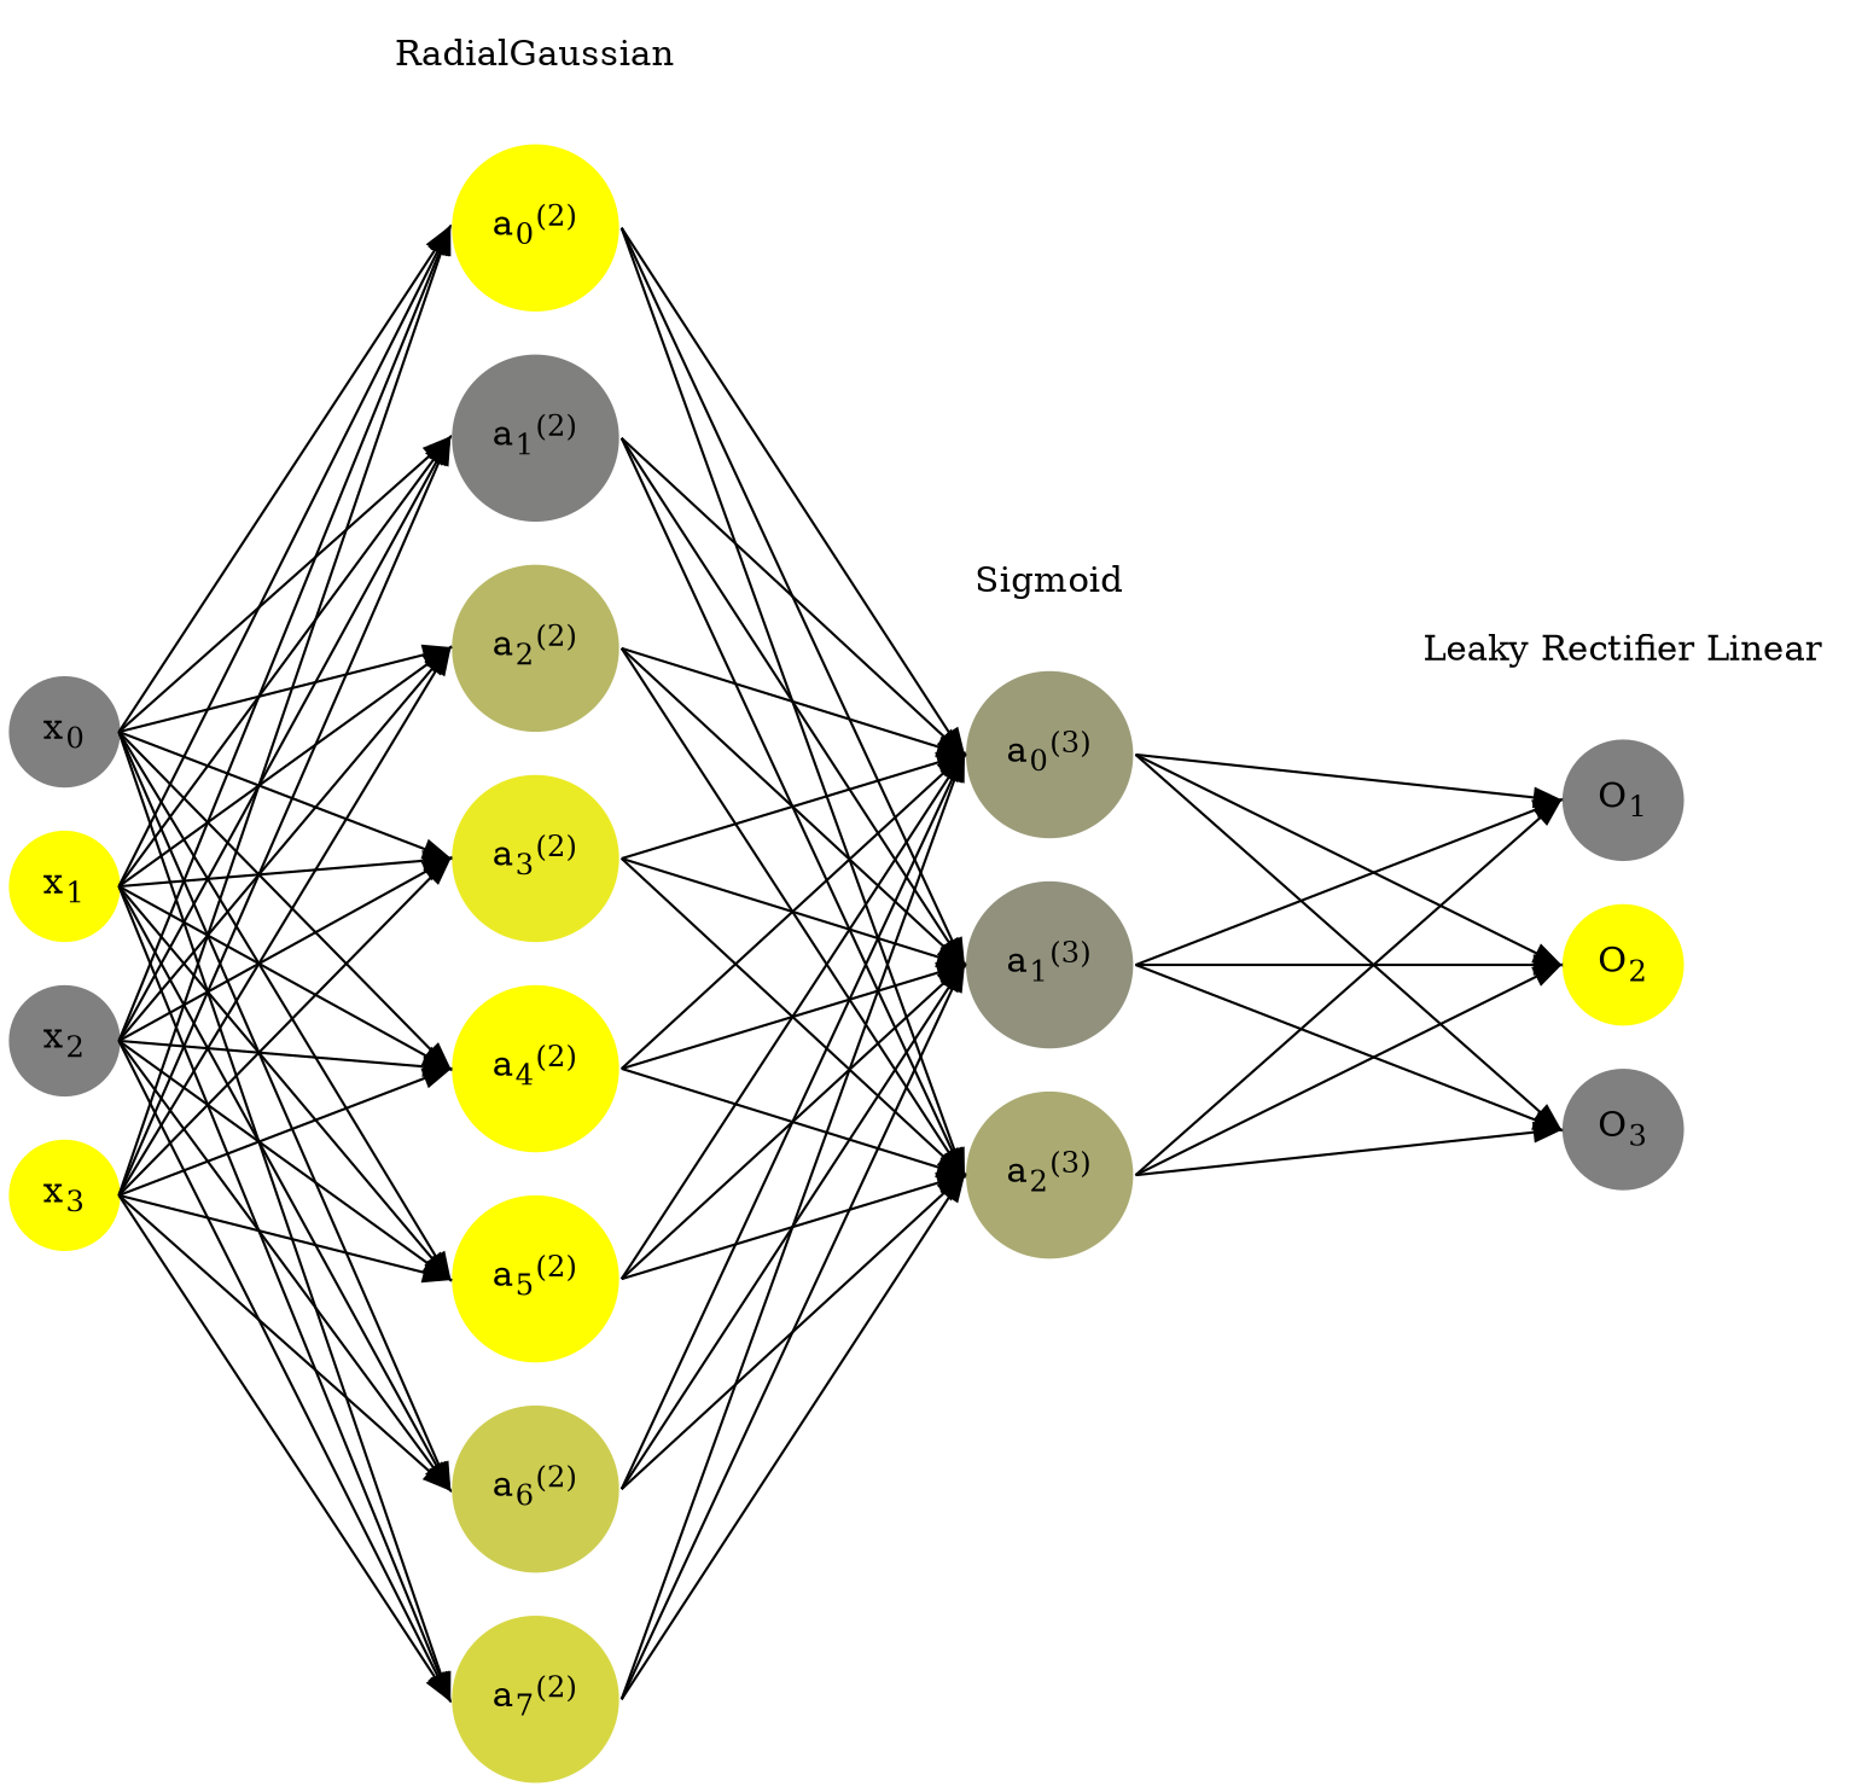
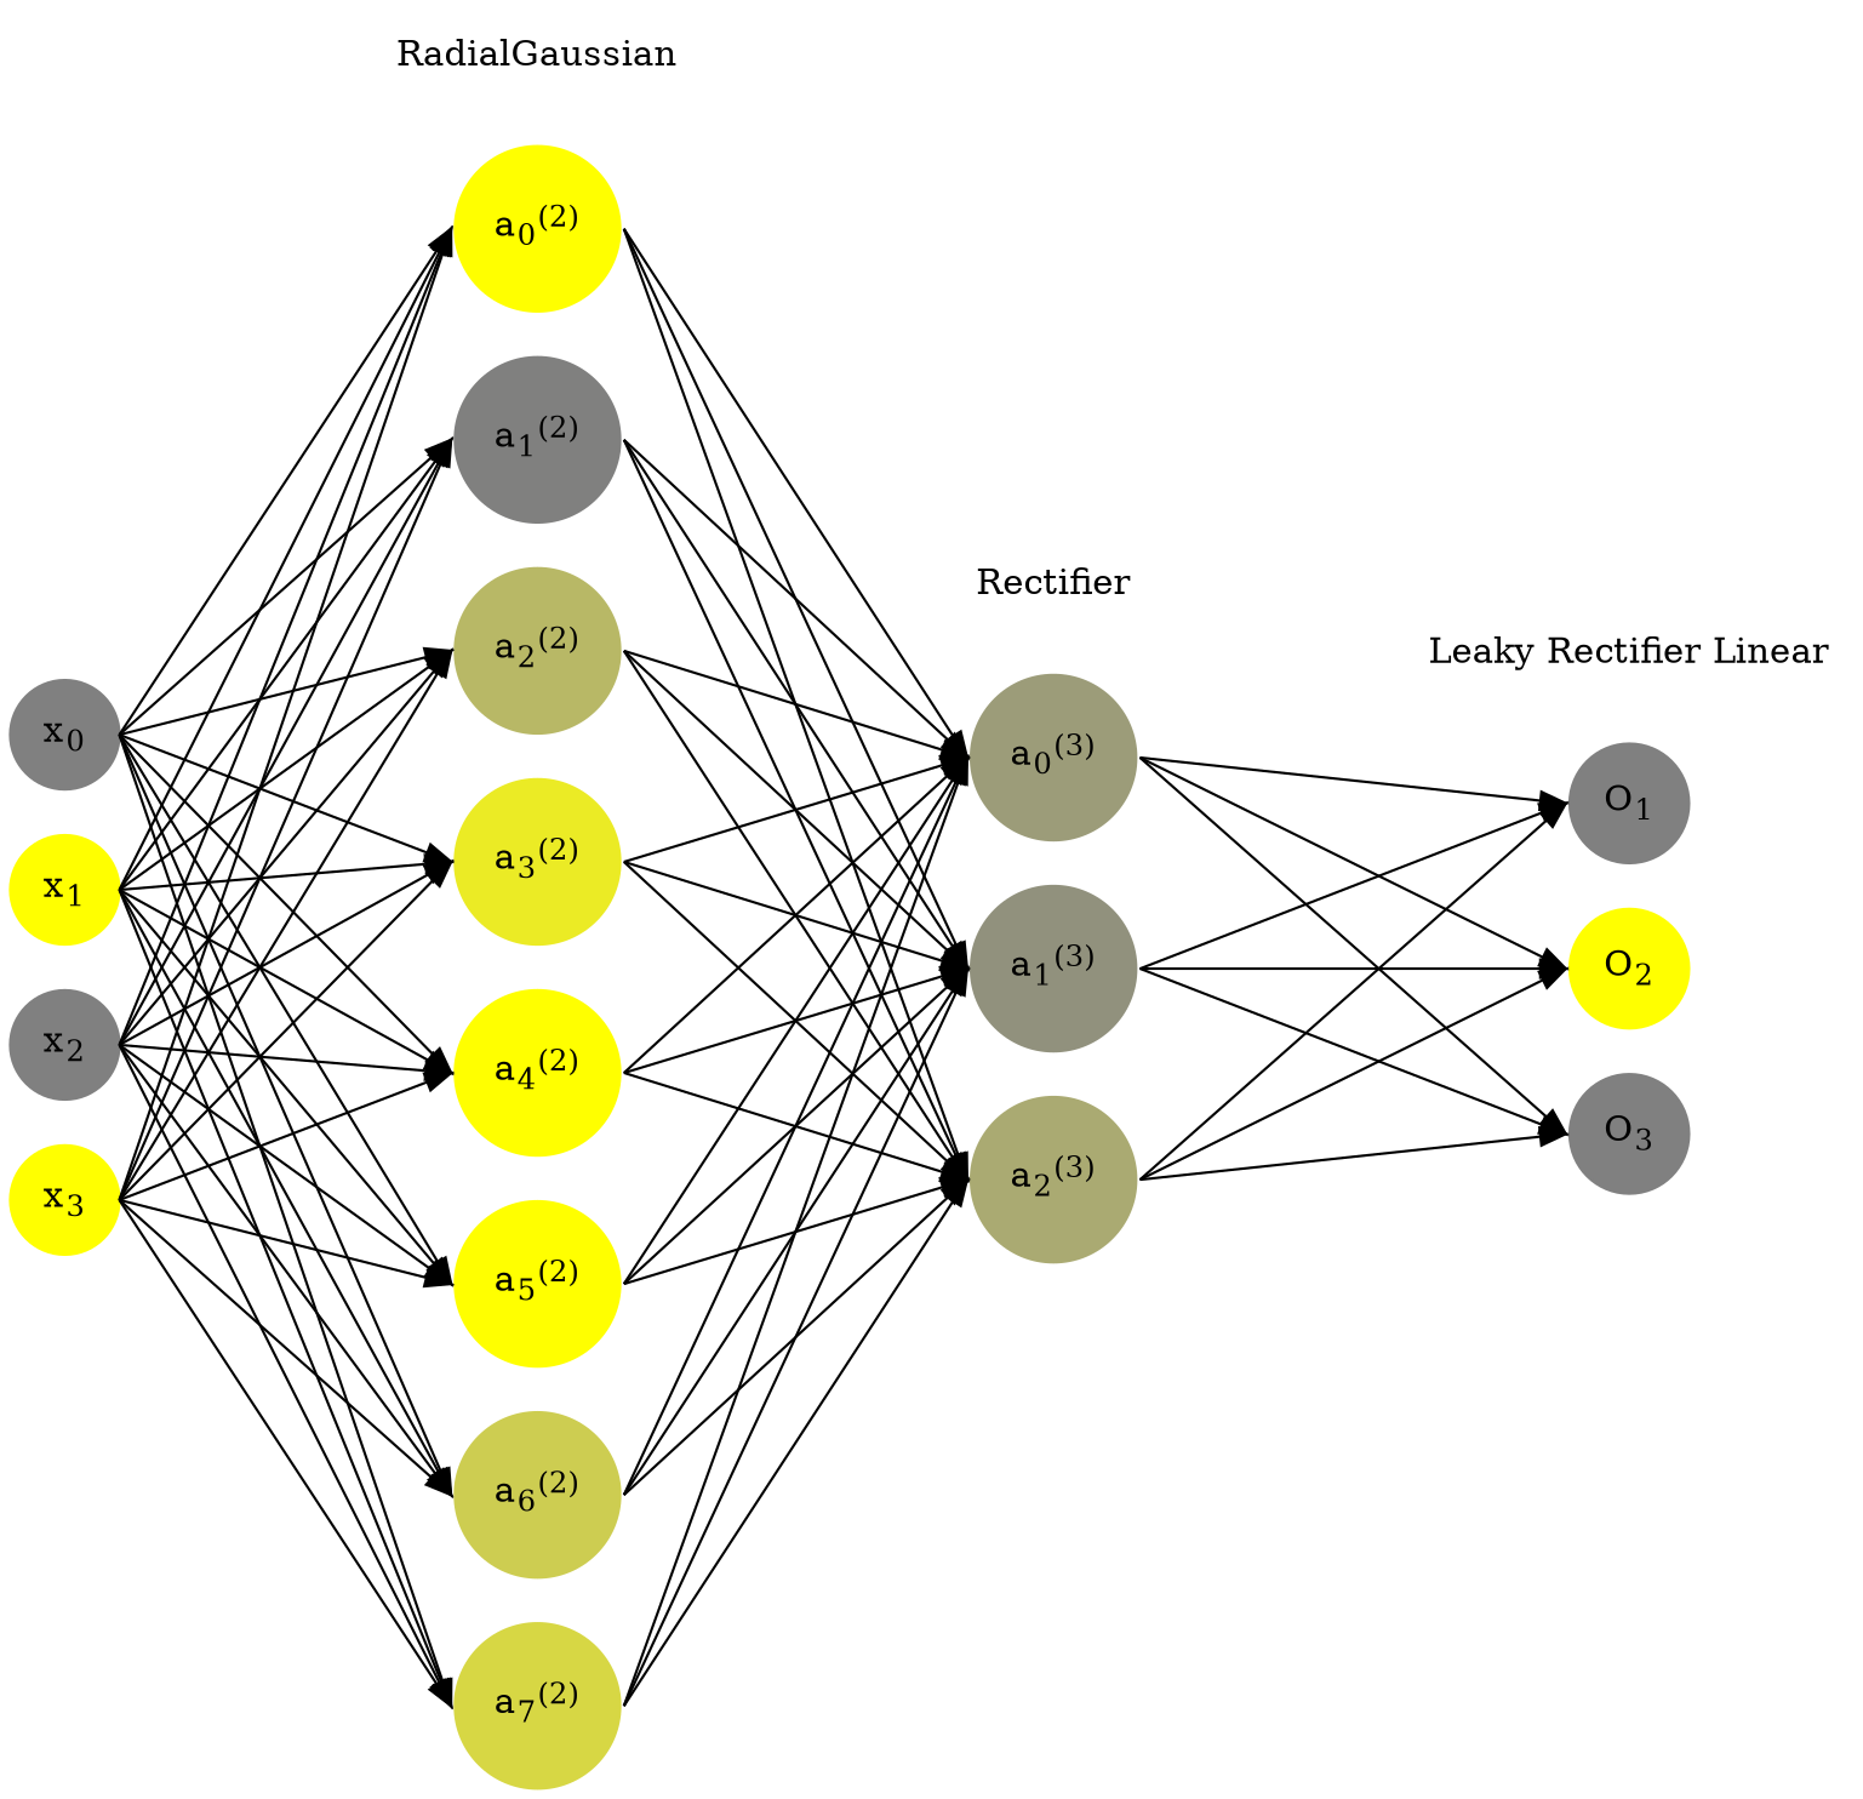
  digraph {
    rankdir=LR
    ranksep=1.4
    splines=false
    node [color="0.1667, 0.0, 0.5" fillcolor="0.1667, 0.0, 0.5" shape=circle style=filled]
    edge [headport=w style=solid tailport=e]
    n1 [label=<x<sub>0</sub>>]
    n2 [color="0.1667, 1.0, 1.0" fillcolor="0.1667, 1.0, 1.0" label=<x<sub>1</sub>>]
    n3 [label=<x<sub>2</sub>>]
    n4 [color="0.1667, 1.0, 1.0" fillcolor="0.1667, 1.0, 1.0" label=<x<sub>3</sub>>]
    n5 [color="0.1667, 0.997257, 0.998629" fillcolor="0.1667, 0.997257, 0.998629" label=<a<sub>0</sub><sup>(2)</sup>>]
    n6 [color="0.1667, 0.002487, 0.501244" fillcolor="0.1667, 0.002487, 0.501244" label=<a<sub>1</sub><sup>(2)</sup>>]
    n7 [color="0.1667, 0.444155, 0.722078" fillcolor="0.1667, 0.444155, 0.722078" label=<a<sub>2</sub><sup>(2)</sup>>]
    n8 [color="0.1667, 0.838588, 0.919294" fillcolor="0.1667, 0.838588, 0.919294" label=<a<sub>3</sub><sup>(2)</sup>>]
    n9 [color="0.1667, 0.998913, 0.999457" fillcolor="0.1667, 0.998913, 0.999457" label=<a<sub>4</sub><sup>(2)</sup>>]
    n10 [color="0.1667, 0.998659, 0.999330" fillcolor="0.1667, 0.998659, 0.999330" label=<a<sub>5</sub><sup>(2)</sup>>]
    n11 [color="0.1667, 0.605793, 0.802896" fillcolor="0.1667, 0.605793, 0.802896" label=<a<sub>6</sub><sup>(2)</sup>>]
    n12 [color="0.1667, 0.682103, 0.841052" fillcolor="0.1667, 0.682103, 0.841052" label=<a<sub>7</sub><sup>(2)</sup>>]
    n13 [color="0.1667, 0.220728, 0.610364" fillcolor="0.1667, 0.220728, 0.610364" label=<a<sub>0</sub><sup>(3)</sup>>]
    n14 [color="0.1667, 0.138508, 0.569254" fillcolor="0.1667, 0.138508, 0.569254" label=<a<sub>1</sub><sup>(3)</sup>>]
    n15 [color="0.1667, 0.329537, 0.664769" fillcolor="0.1667, 0.329537, 0.664769" label=<a<sub>2</sub><sup>(3)</sup>>]
    n16 [label=<O<sub>1</sub>>]
    n17 [color="0.1667, 1.0, 1.0" fillcolor="0.1667, 1.0, 1.0" label=<O<sub>2</sub>>]
    n18 [label=<O<sub>3</sub>>]
    n19 [label=RadialGaussian shape=plaintext color="" fillcolor="" style=""]
-   n20 [label=Sigmoid shape=plaintext color="" fillcolor="" style=""]
+   n20 [label=Rectifier shape=plaintext color="" fillcolor="" style=""]
    n21 [label="Leaky Rectifier Linear" shape=plaintext color="" fillcolor="" style=""]
    subgraph sub_1 {
      n1
    }
    subgraph sub_2 {
      n2
    }
    subgraph sub_3 {
      n3
    }
    subgraph sub_4 {
      n4
    }
    subgraph sub_5 {
      n5
    }
    subgraph sub_6 {
      n6
    }
    subgraph sub_7 {
      n7
    }
    subgraph sub_8 {
      n8
    }
    subgraph sub_9 {
      n9
    }
    subgraph sub_10 {
      n10
    }
    subgraph sub_11 {
      n11
    }
    subgraph sub_12 {
      n12
    }
    subgraph sub_13 {
      n13
    }
    subgraph sub_14 {
      n14
    }
    subgraph sub_15 {
      n15
    }
    subgraph sub_16 {
      n16
    }
    subgraph sub_17 {
      n17
    }
    subgraph sub_18 {
      n18
    }
    subgraph sub_19 {
      rank=same
      n1
      n2
      n3
      n4
    }
    subgraph sub_20 {
      rank=same
      n5
      n6
      n7
      n8
      n9
      n10
      n11
      n12
    }
    subgraph sub_21 {
      rank=same
      n13
      n14
      n15
    }
    subgraph sub_22 {
      rank=same
      n16
      n17
      n18
    }
    subgraph sub_23 {
      rank=same
      n5
      n19
    }
    subgraph sub_24 {
      rank=same
      n13
      n20
    }
    subgraph sub_25 {
      rank=same
      n16
      n21
    }
    n1 -> n2 [style=invis]
    n1 -> n5
    n1 -> n6
    n1 -> n7
    n1 -> n8
    n1 -> n9
    n1 -> n10
    n1 -> n11
    n1 -> n12
    n2 -> n3 [style=invis]
    n2 -> n5
    n2 -> n6
    n2 -> n7
    n2 -> n8
    n2 -> n9
    n2 -> n10
    n2 -> n11
    n2 -> n12
    n3 -> n4 [style=invis]
    n3 -> n5
    n3 -> n6
    n3 -> n7
    n3 -> n8
    n3 -> n9
    n3 -> n10
    n3 -> n11
    n3 -> n12
    n4 -> n5
    n4 -> n6
    n4 -> n7
    n4 -> n8
    n4 -> n9
    n4 -> n10
    n4 -> n11
    n4 -> n12
    n5 -> n6 [style=invis]
    n5 -> n13
    n5 -> n14
    n5 -> n15
    n6 -> n7 [style=invis]
    n6 -> n13
    n6 -> n14
    n6 -> n15
    n7 -> n8 [style=invis]
    n7 -> n13
    n7 -> n14
    n7 -> n15
    n8 -> n9 [style=invis]
    n8 -> n13
    n8 -> n14
    n8 -> n15
    n9 -> n10 [style=invis]
    n9 -> n13
    n9 -> n14
    n9 -> n15
    n10 -> n11 [style=invis]
    n10 -> n13
    n10 -> n14
    n10 -> n15
    n11 -> n12 [style=invis]
    n11 -> n13
    n11 -> n14
    n11 -> n15
    n12 -> n13
    n12 -> n14
    n12 -> n15
    n13 -> n14 [style=invis]
    n13 -> n16
    n13 -> n17
    n13 -> n18
    n14 -> n15 [style=invis]
    n14 -> n16
    n14 -> n17
    n14 -> n18
    n15 -> n16
    n15 -> n17
    n15 -> n18
    n16 -> n17 [style=invis]
    n17 -> n18 [style=invis]
    n19 -> n5 [style=invis]
    n20 -> n13 [style=invis]
    n21 -> n16 [style=invis]
  }
